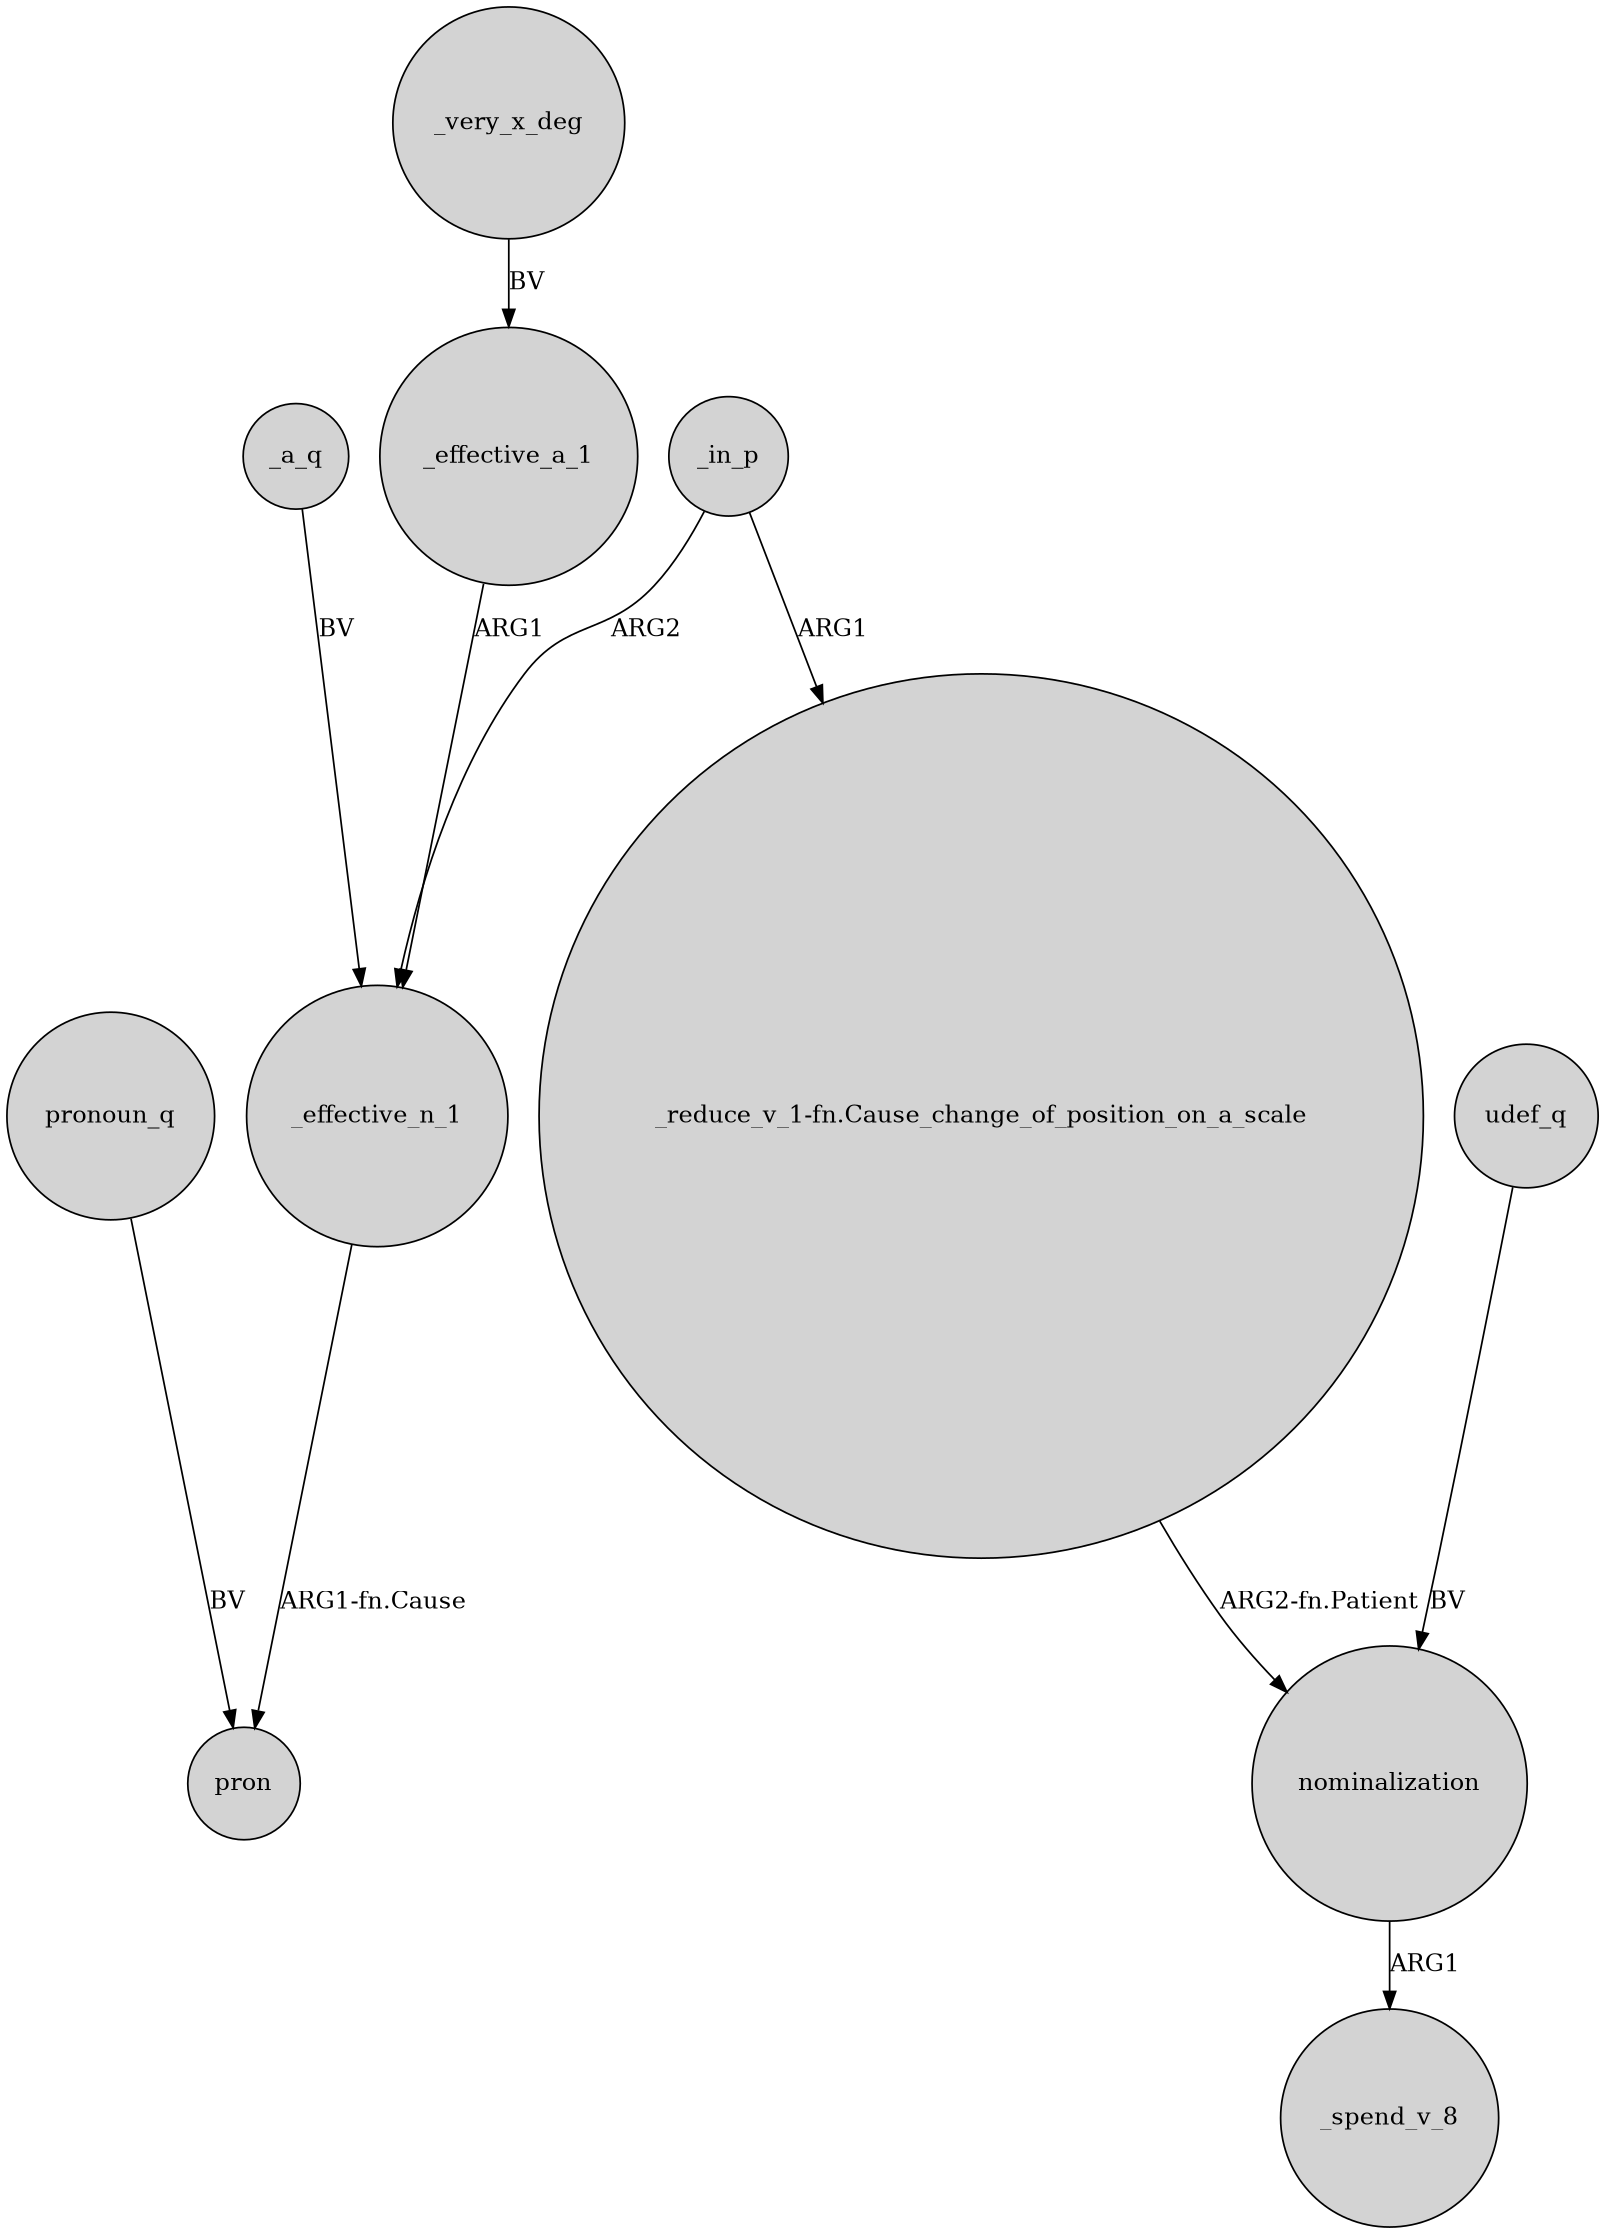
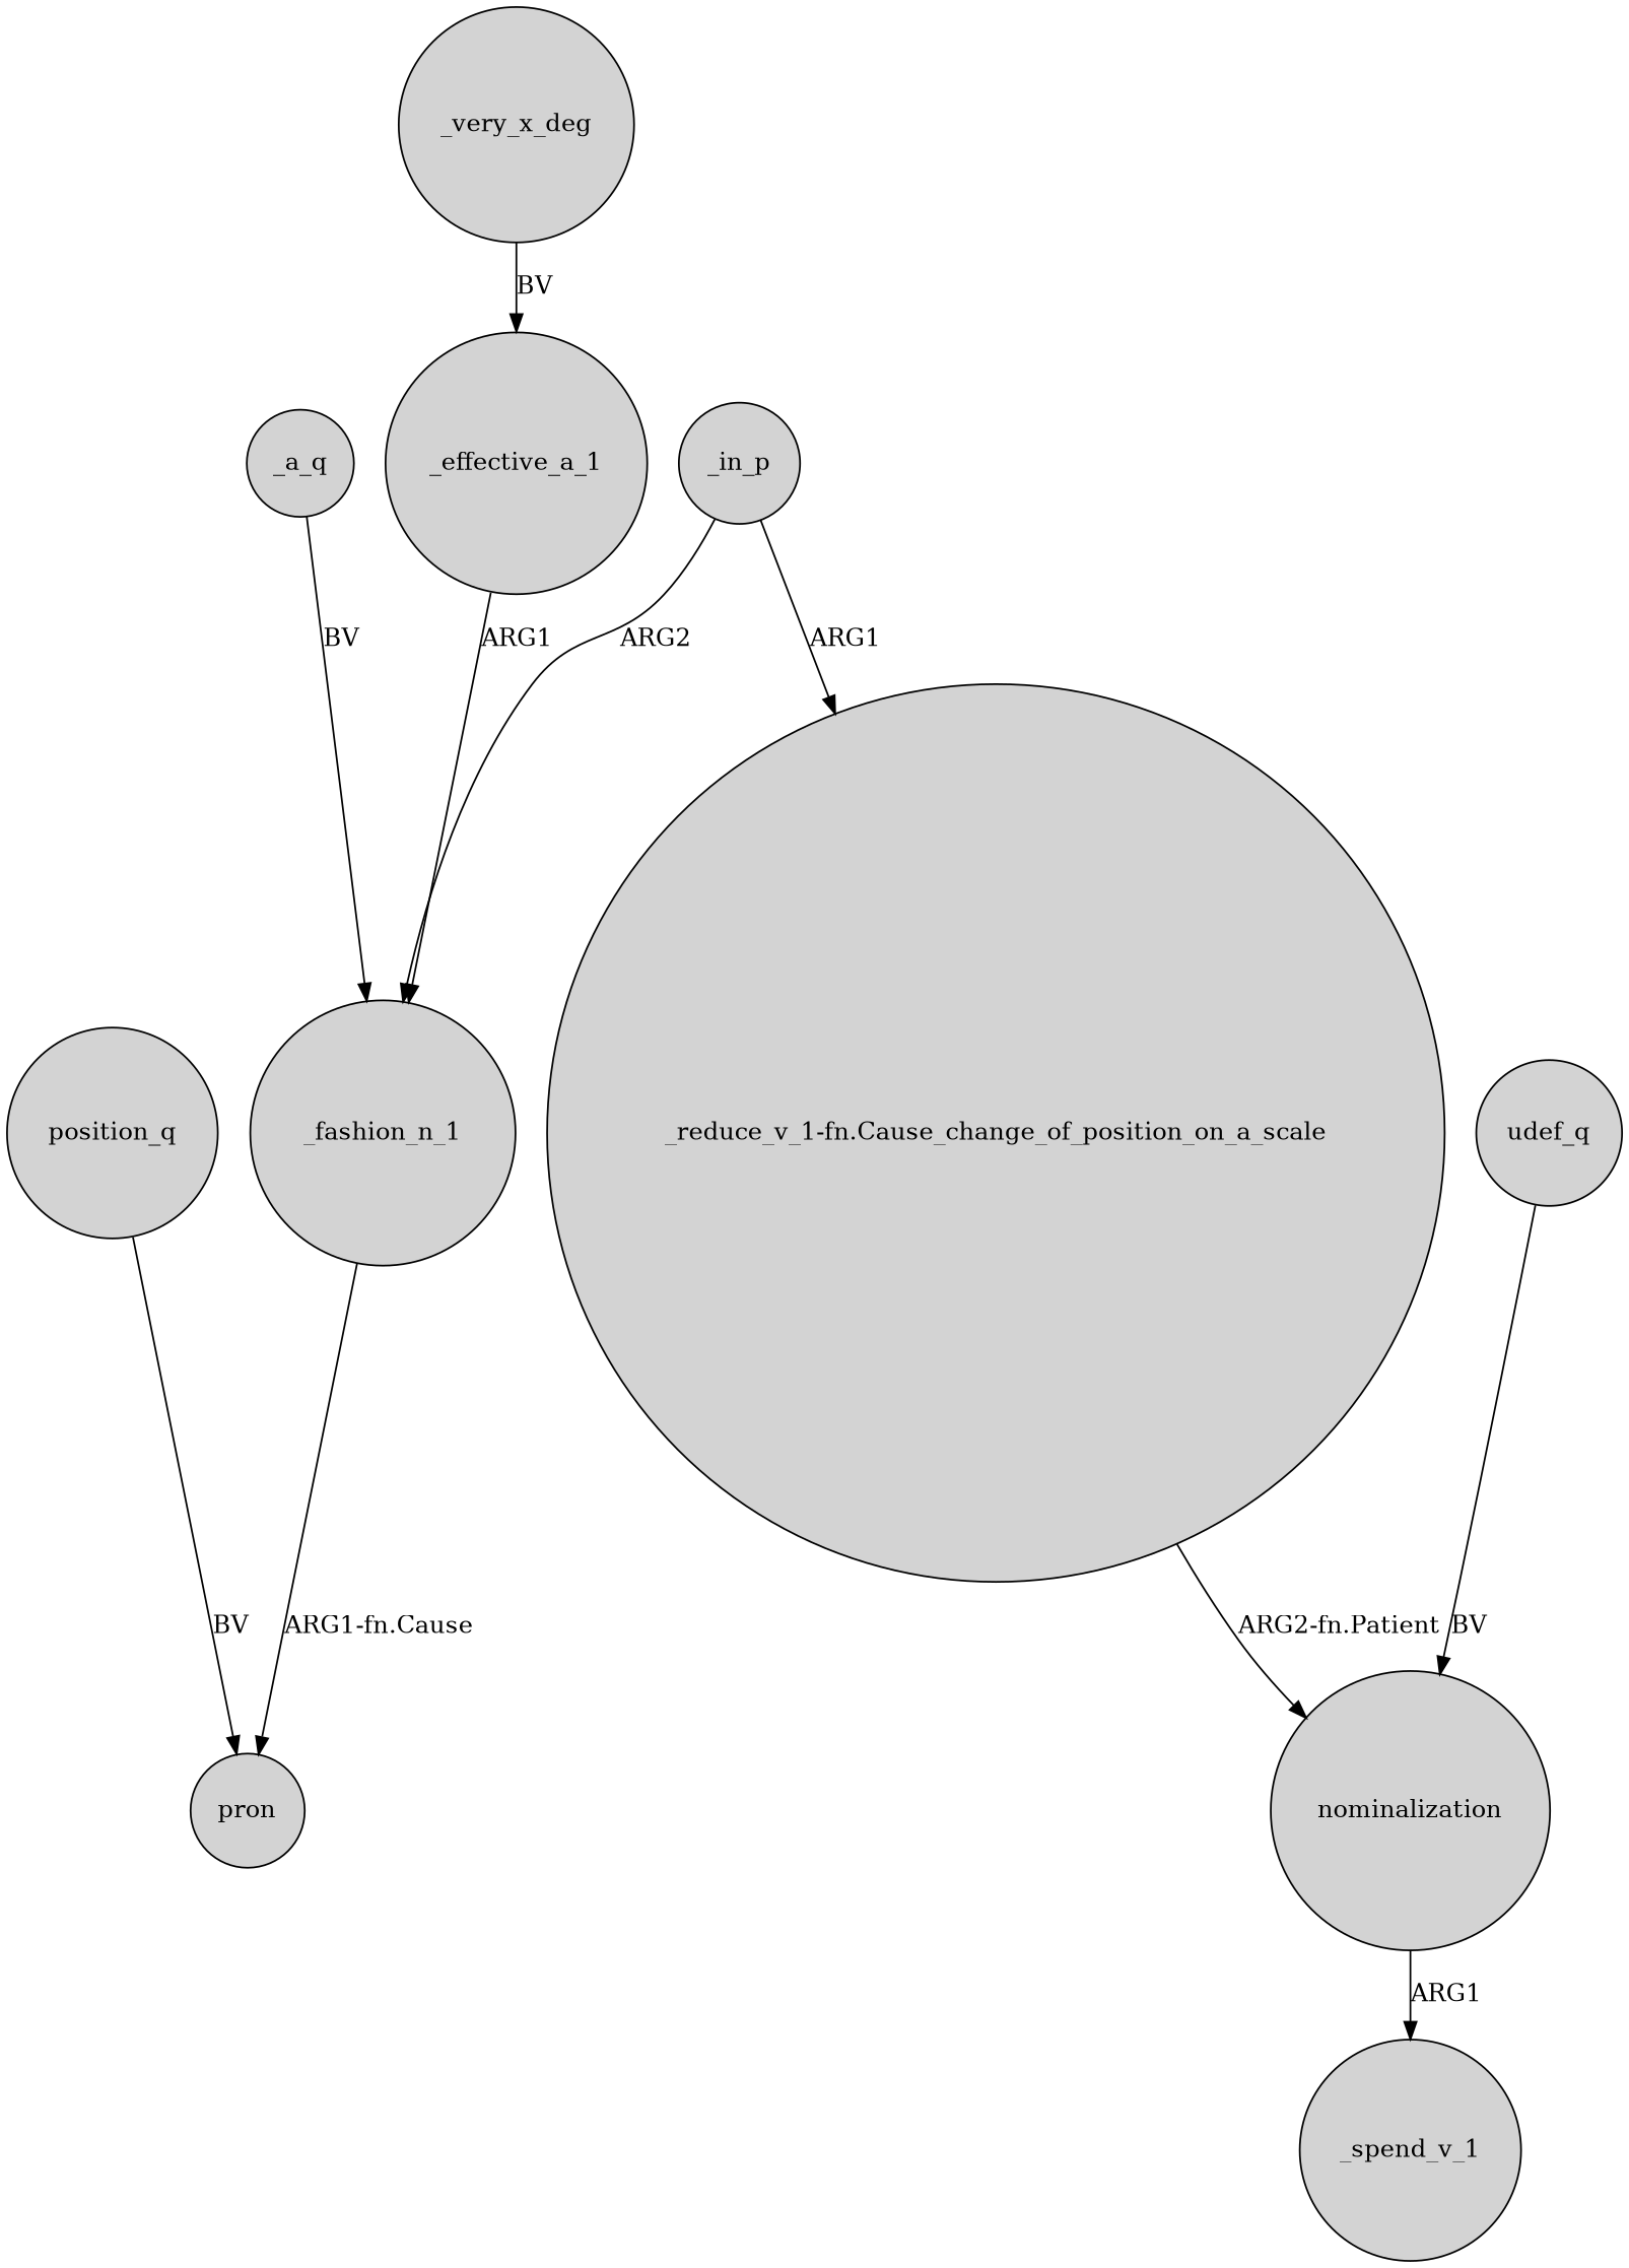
  digraph {
    node [shape=circle style=filled]
    _in_p
-   _fashion_n_1 [label=_effective_n_1]
+   _fashion_n_1
    "_reduce_v_1-fn.Cause_change_of_position_on_a_scale"
    pron
    nominalization
-   pronoun_q
-   _spend_v_1 [label=_spend_v_8]
+   pronoun_q [label=position_q]
+   _spend_v_1
    _a_q
    _effective_a_1
    _very_x_deg
    udef_q
    _in_p -> _fashion_n_1 [label=ARG2]
    _in_p -> "_reduce_v_1-fn.Cause_change_of_position_on_a_scale" [label=ARG1]
    _fashion_n_1 -> pron [label="ARG1-fn.Cause"]
    "_reduce_v_1-fn.Cause_change_of_position_on_a_scale" -> nominalization [label="ARG2-fn.Patient"]
    nominalization -> _spend_v_1 [label=ARG1]
    pronoun_q -> pron [label=BV]
    _a_q -> _fashion_n_1 [label=BV]
    _effective_a_1 -> _fashion_n_1 [label=ARG1]
    _very_x_deg -> _effective_a_1 [label=BV]
    udef_q -> nominalization [label=BV]
  }
